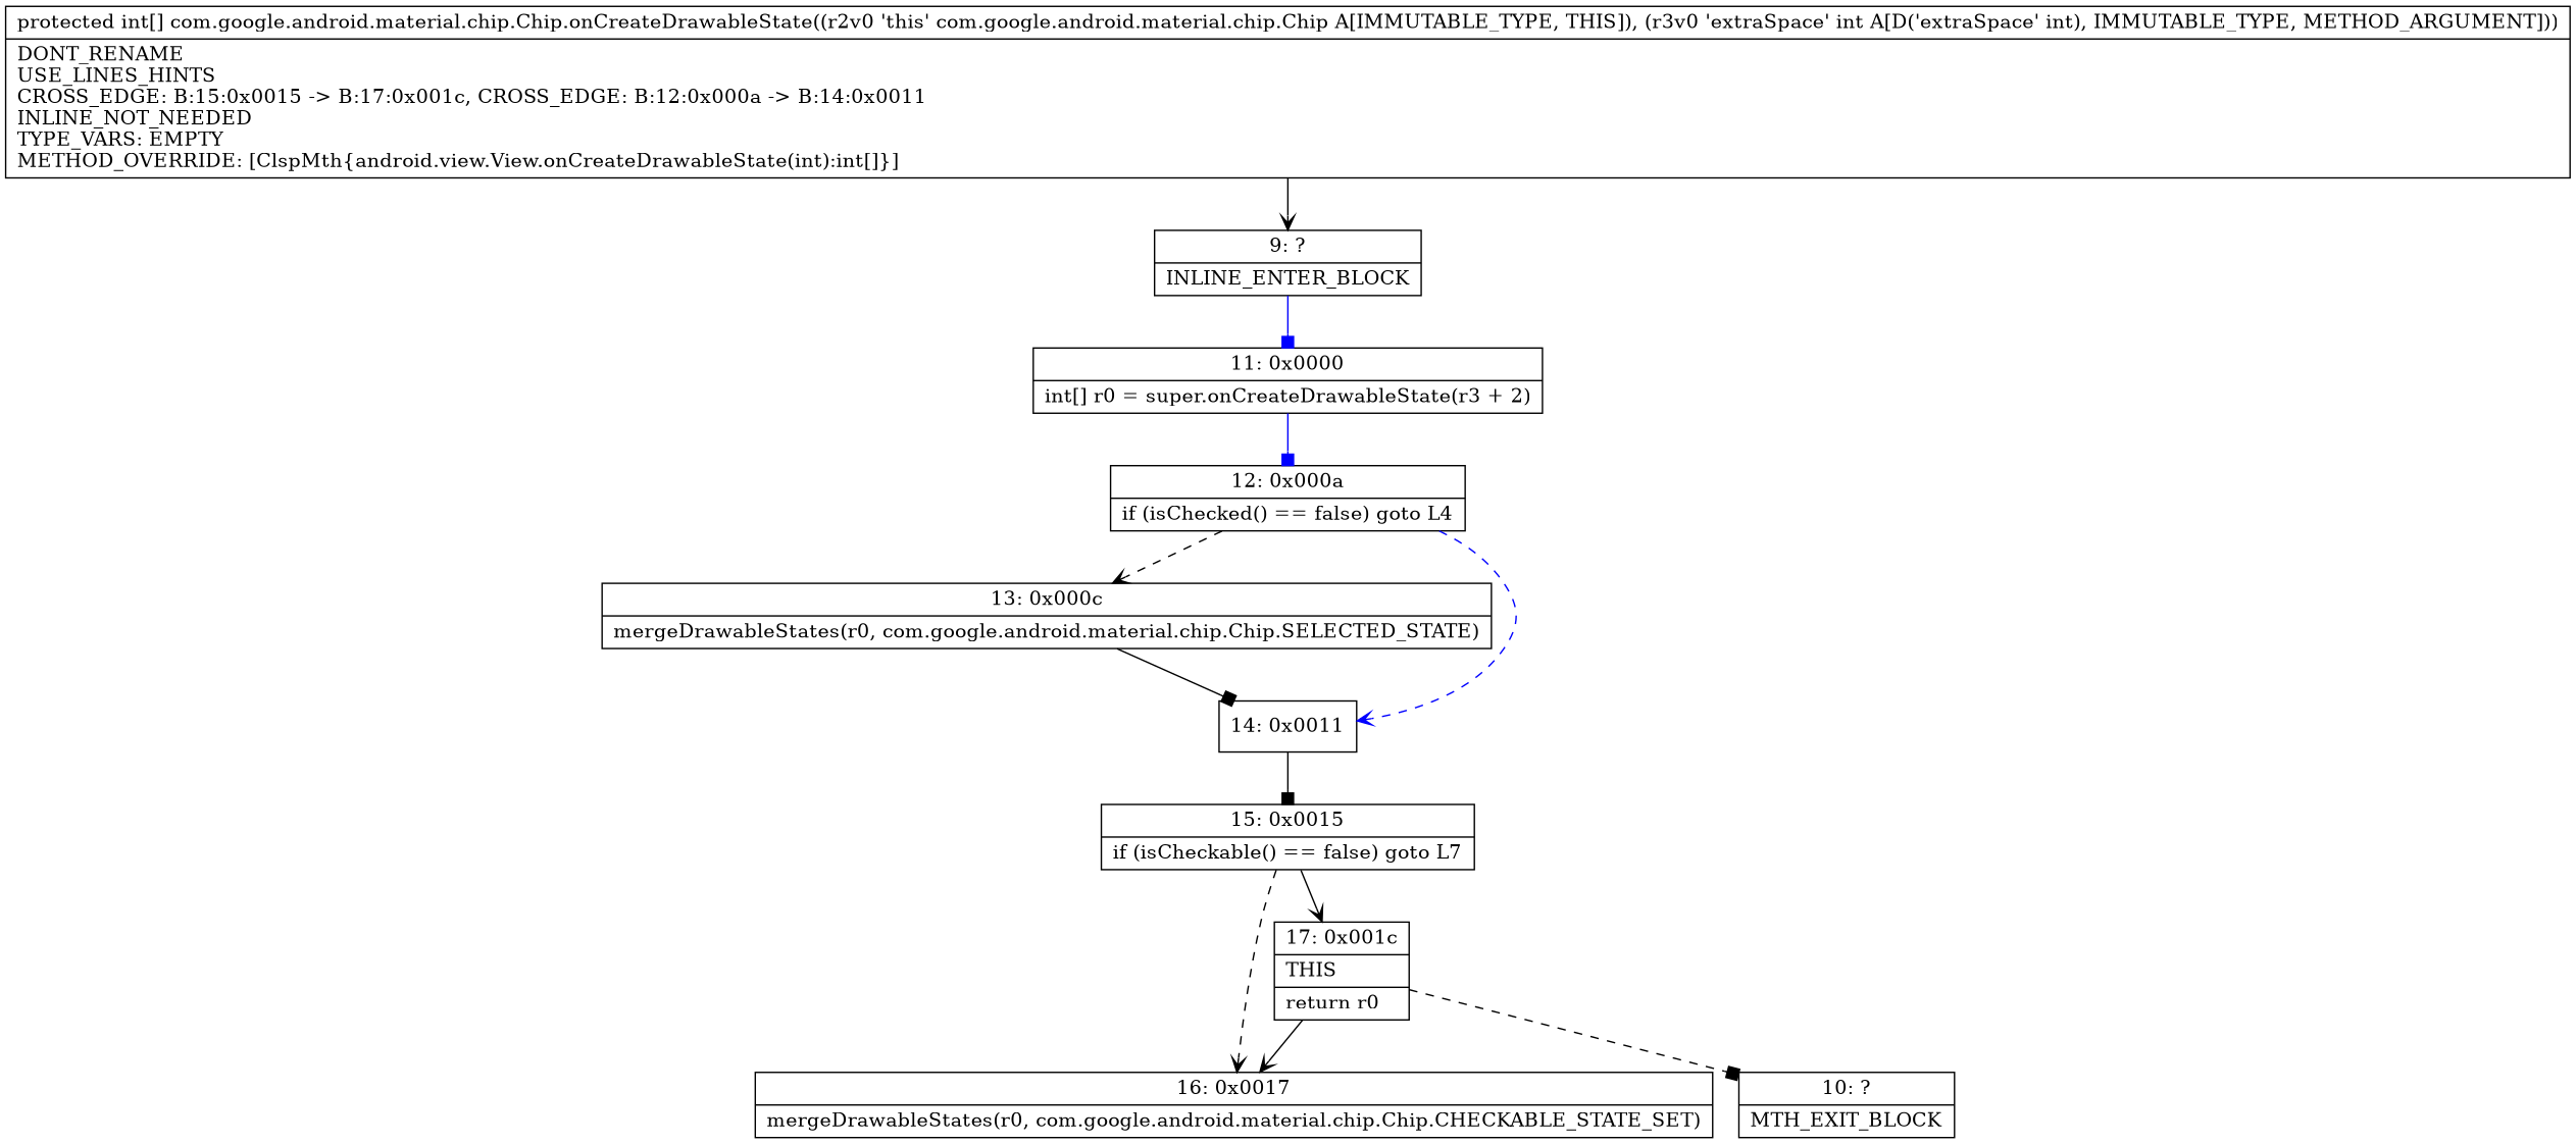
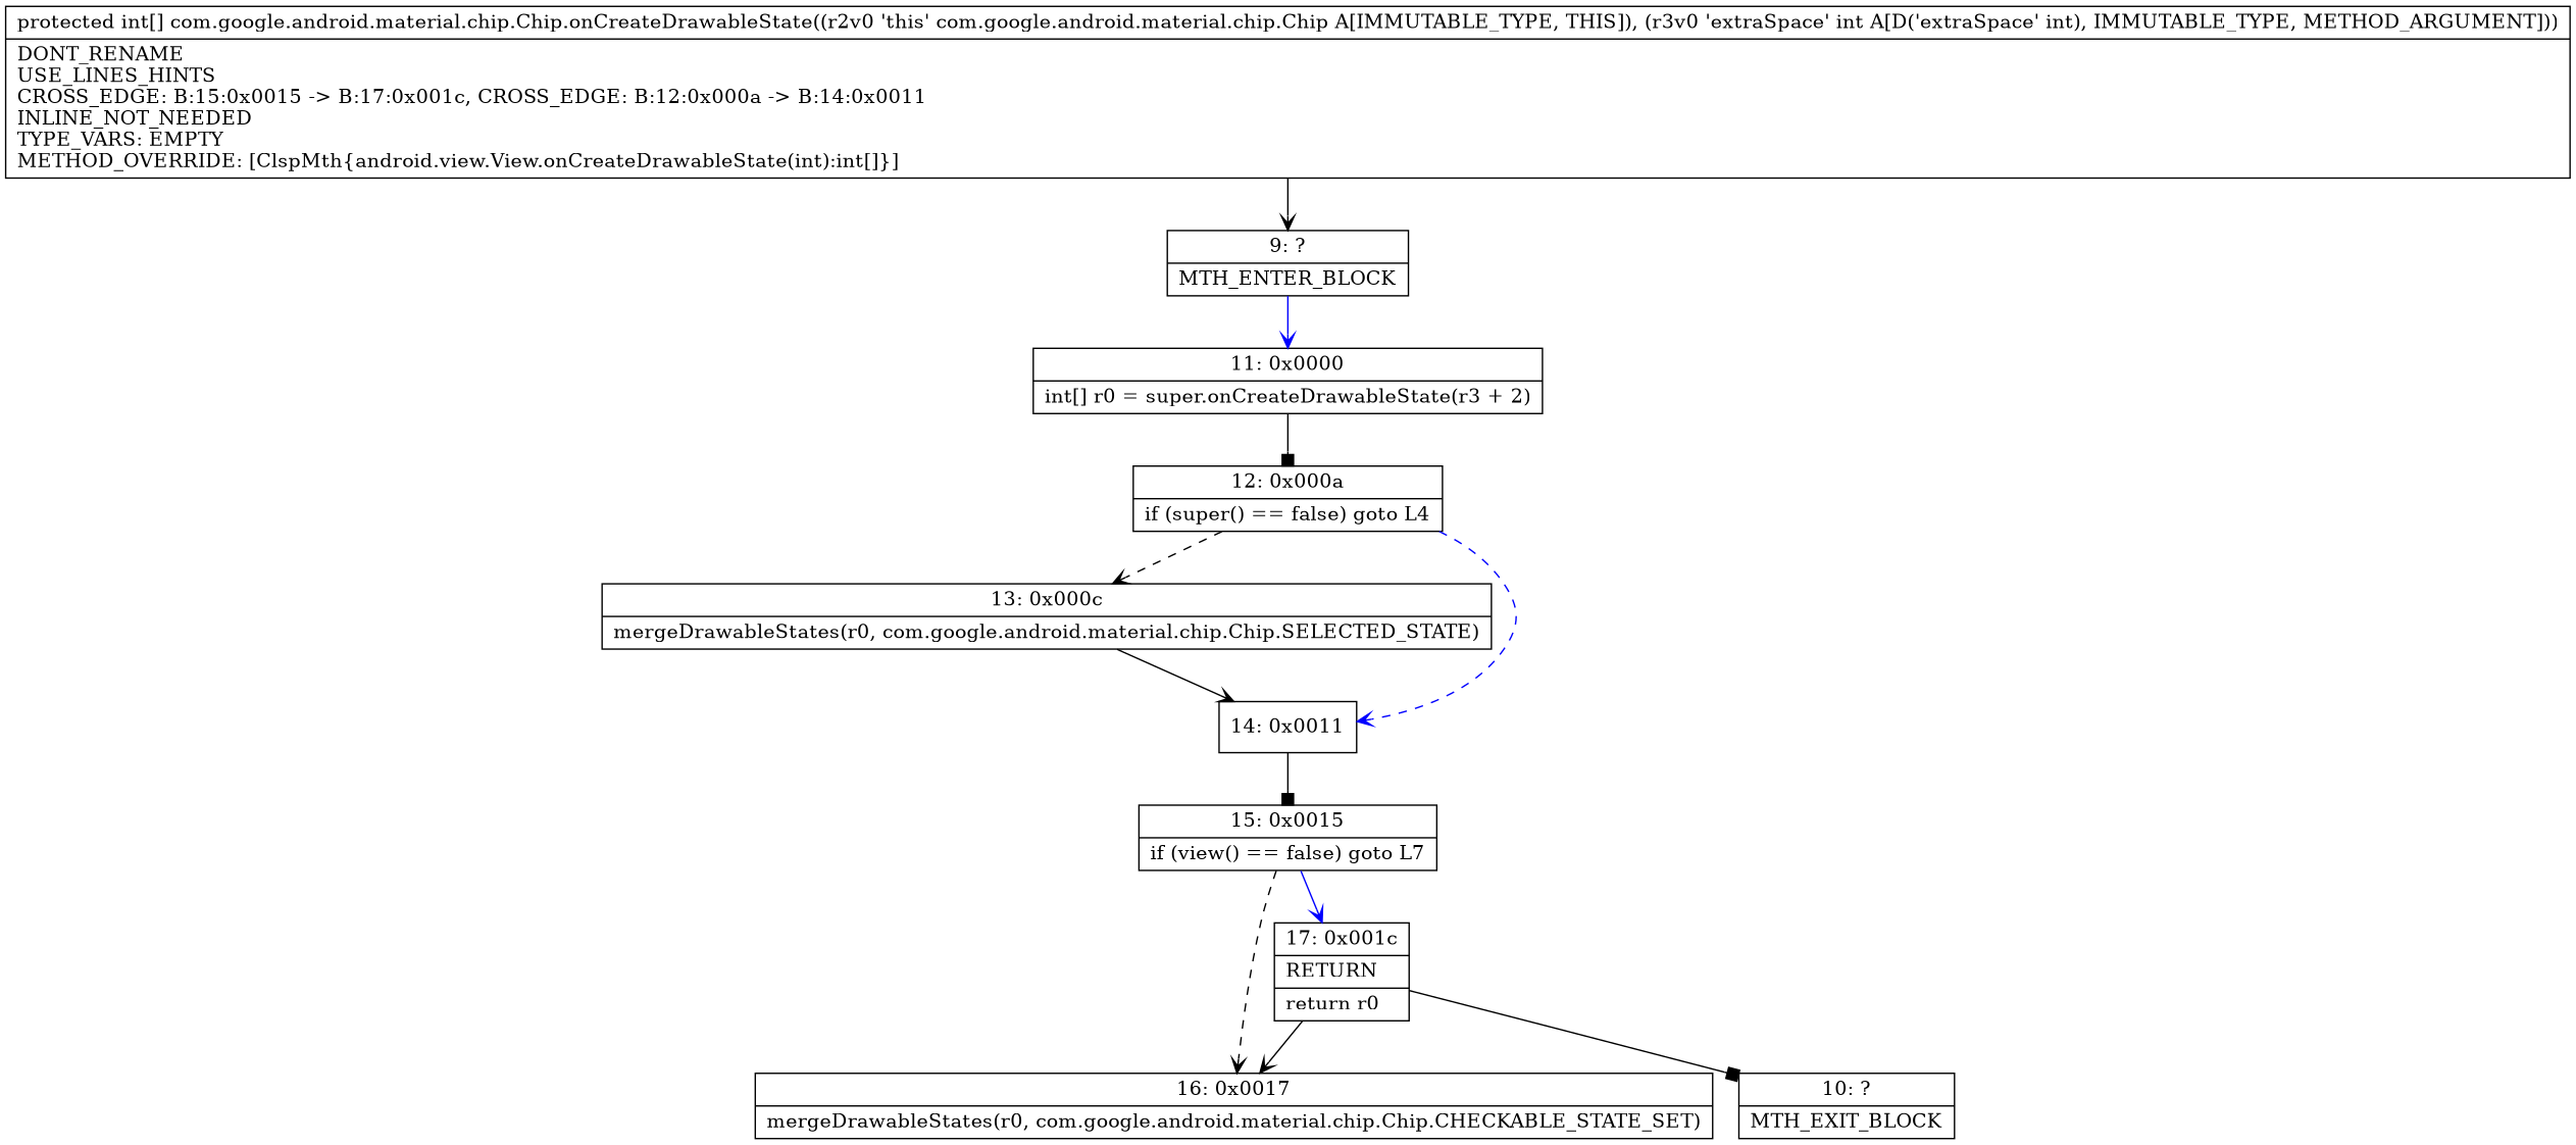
  digraph {
    node [shape=record]
    edge [arrowhead=vee color=black]
-   n1 [label="{9\:\ ?|INLINE_ENTER_BLOCK\l}"]
+   n1 [label="{9\:\ ?|MTH_ENTER_BLOCK\l}"]
    n2 [label="{11\:\ 0x0000|int[] r0 = super.onCreateDrawableState(r3 + 2)\l}"]
-   n3 [label="{12\:\ 0x000a|if (isChecked() == false) goto L4\l}"]
+   n3 [label="{12\:\ 0x000a|if (super() == false) goto L4\l}"]
    n4 [label="{13\:\ 0x000c|mergeDrawableStates(r0, com.google.android.material.chip.Chip.SELECTED_STATE)\l}"]
    n5 [label="{14\:\ 0x0011}"]
-   n6 [label="{15\:\ 0x0015|if (isCheckable() == false) goto L7\l}"]
+   n6 [label="{15\:\ 0x0015|if (view() == false) goto L7\l}"]
    n7 [label="{16\:\ 0x0017|mergeDrawableStates(r0, com.google.android.material.chip.Chip.CHECKABLE_STATE_SET)\l}"]
-   n8 [label="{17\:\ 0x001c|THIS\l|return r0\l}"]
+   n8 [label="{17\:\ 0x001c|RETURN\l|return r0\l}"]
    n9 [label="{10\:\ ?|MTH_EXIT_BLOCK\l}"]
    n10 [label="{protected int[] com.google.android.material.chip.Chip.onCreateDrawableState((r2v0 'this' com.google.android.material.chip.Chip A[IMMUTABLE_TYPE, THIS]), (r3v0 'extraSpace' int A[D('extraSpace' int), IMMUTABLE_TYPE, METHOD_ARGUMENT]))  | DONT_RENAME\lUSE_LINES_HINTS\lCROSS_EDGE: B:15:0x0015 \-\> B:17:0x001c, CROSS_EDGE: B:12:0x000a \-\> B:14:0x0011\lINLINE_NOT_NEEDED\lTYPE_VARS: EMPTY\lMETHOD_OVERRIDE: [ClspMth\{android.view.View.onCreateDrawableState(int):int[]\}]\l}"]
-   n1 -> n2 [arrowhead=box color=blue]
-   n2 -> n3 [arrowhead=box color=blue]
+   n1 -> n2 [color=blue]
+   n2 -> n3 [arrowhead=box]
    n3 -> n4 [style=dashed]
    n3 -> n5 [color=blue style=dashed]
-   n4 -> n5 [arrowhead=box]
+   n4 -> n5
    n5 -> n6 [arrowhead=box]
    n6 -> n7 [style=dashed]
-   n6 -> n8
+   n6 -> n8 [color=blue]
    n8 -> n7
-   n8 -> n9 [arrowhead=box style=dashed]
+   n8 -> n9 [arrowhead=box]
    n10 -> n1
  }
